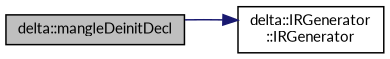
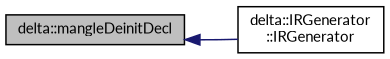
  digraph {
    rankdir=LR
    fontname=Lato
    node [color=black fontname=Lato fontsize=10 shape=record style=filled]
    n1 [fillcolor=grey75 fontcolor=black height=0.2 label="delta::mangleDeinitDecl" width=0.4]
    n2 [fillcolor=white height=0.2 label="delta::IRGenerator\l::IRGenerator" width=0.4]
-   n2 -> n1 [color=midnightblue dir=back fontname=Lato fontsize=10 labelfontname=Helvetica labelfontsize=10 style=solid]
+   n1 -> n2 [color=midnightblue dir=back fontname=Lato fontsize=10 labelfontname=Helvetica labelfontsize=10 style=solid]
  }
